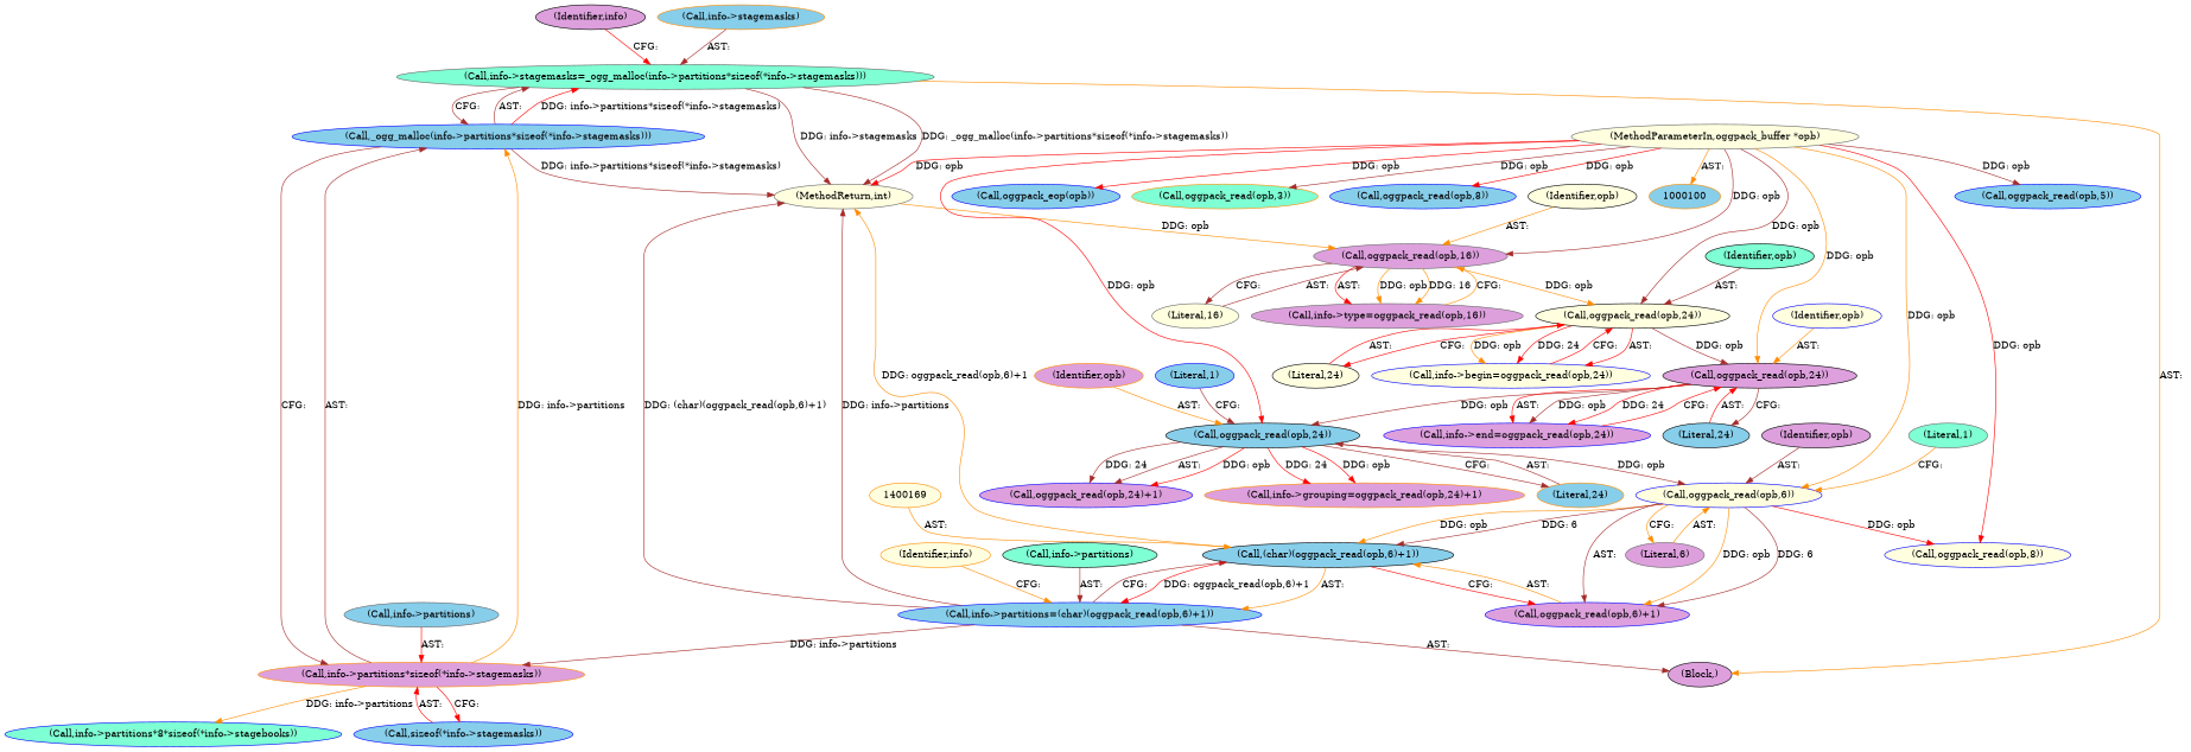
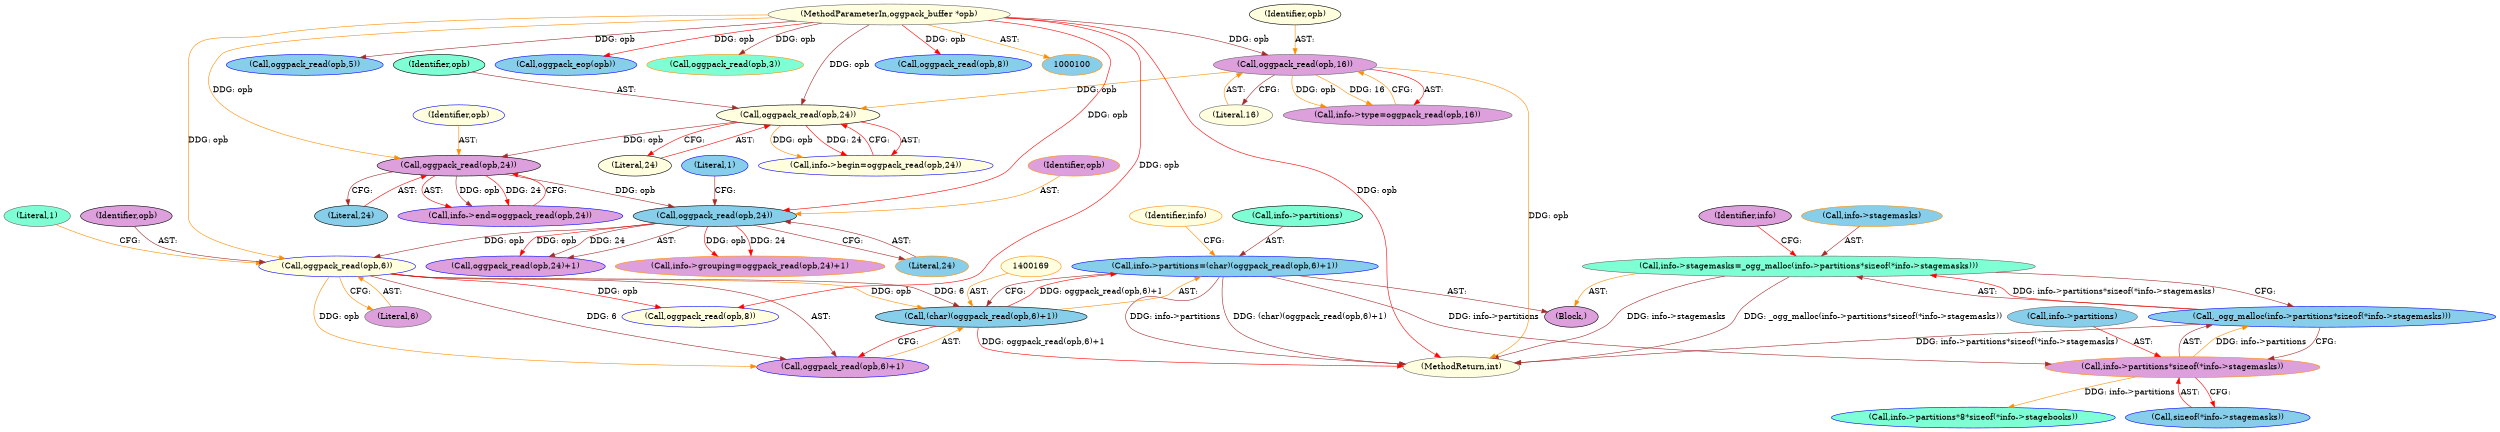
  digraph {
    node [color=blue fillcolor=skyblue style=filled]
    edge [color=brown]
    n1 [color=gray40 fillcolor=aquamarine label="(Call,info->stagemasks=_ogg_malloc(info->partitions*sizeof(*info->stagemasks)))"]
    n2 [label="(Call,_ogg_malloc(info->partitions*sizeof(*info->stagemasks)))"]
    n3 [color=gray40 fillcolor=lightyellow label="(MethodReturn,int)"]
    n4 [color=black fillcolor=plum label="(Block,)"]
    n5 [color=darkorange fillcolor=plum label="(Call,info->partitions*sizeof(*info->stagemasks))"]
    n6 [fillcolor=aquamarine label="(Call,info->partitions*8*sizeof(*info->stagebooks))"]
    n7 [label="(Call,sizeof(*info->stagemasks))"]
    n8 [label="(Call,info->partitions=(char)(oggpack_read(opb,6)+1))"]
    n9 [color=black label="(Call,(char)(oggpack_read(opb,6)+1))"]
    n10 [fillcolor=plum label="(Call,oggpack_read(opb,6)+1)"]
    n11 [fillcolor=lightyellow label="(Call,oggpack_read(opb,6))"]
    n12 [color=gray40 fillcolor=plum label="(Literal,6)"]
    n13 [fillcolor=lightyellow label="(Call,oggpack_read(opb,8))"]
    n14 [color=black label="(Call,oggpack_read(opb,24))"]
    n15 [color=darkorange fillcolor=plum label="(Call,info->grouping=oggpack_read(opb,24)+1)"]
    n16 [fillcolor=plum label="(Call,oggpack_read(opb,24)+1)"]
    n17 [color=darkorange label="(Literal,24)"]
    n18 [color=black fillcolor=plum label="(Call,oggpack_read(opb,24))"]
    n19 [fillcolor=plum label="(Call,info->end=oggpack_read(opb,24))"]
    n20 [color=black label="(Literal,24)"]
    n21 [color=black fillcolor=lightyellow label="(Call,oggpack_read(opb,24))"]
    n22 [fillcolor=lightyellow label="(Call,info->begin=oggpack_read(opb,24))"]
    n23 [color=black fillcolor=lightyellow label="(Literal,24)"]
    n24 [color=gray40 fillcolor=plum label="(Call,oggpack_read(opb,16))"]
    n25 [color=gray40 fillcolor=lightyellow label="(Literal,16)"]
    n26 [color=gray40 fillcolor=plum label="(Call,info->type=oggpack_read(opb,16))"]
    n27 [color=gray40 fillcolor=lightyellow label="(MethodParameterIn,oggpack_buffer *opb)"]
    n28 [label="(Call,oggpack_read(opb,5))"]
    n29 [label="(Call,oggpack_eop(opb))"]
    n30 [color=darkorange fillcolor=aquamarine label="(Call,oggpack_read(opb,3))"]
    n31 [label="(Call,oggpack_read(opb,8))"]
    1000100 [color=darkorange]
    n33 [color=black fillcolor=plum label="(Identifier,info)"]
    n34 [color=darkorange fillcolor=plum label="(Identifier,opb)"]
    n35 [color=darkorange fillcolor=lightyellow label="(Identifier,info)"]
    n36 [color=darkorange label="(Call,info->stagemasks)"]
    n37 [color=gray40 fillcolor=aquamarine label="(Literal,1)"]
    n38 [color=black fillcolor=lightyellow label="(Identifier,opb)"]
    n39 [color=black fillcolor=aquamarine label="(Identifier,opb)"]
    n40 [label="(Literal,1)"]
    n41 [fillcolor=lightyellow label="(Identifier,opb)"]
    n42 [color=black fillcolor=plum label="(Identifier,opb)"]
    n43 [color=gray40 label="(Call,info->partitions)"]
    n44 [color=black fillcolor=aquamarine label="(Call,info->partitions)"]
    n45 [color=darkorange fillcolor=lightyellow label=1400169]
    n1 -> n2 [label="CFG: "]
    n1 -> n3 [label="DDG: info->stagemasks"]
    n1 -> n3 [label="DDG: _ogg_malloc(info->partitions*sizeof(*info->stagemasks))"]
    n1 -> n4 [color=darkorange label="AST: "]
    n2 -> n1 [label="AST: "]
    n2 -> n1 [color=red label="DDG: info->partitions*sizeof(*info->stagemasks)"]
    n2 -> n3 [label="DDG: info->partitions*sizeof(*info->stagemasks)"]
    n2 -> n5 [label="CFG: "]
    n5 -> n2 [label="AST: "]
    n5 -> n2 [color=darkorange label="DDG: info->partitions"]
    n5 -> n6 [color=darkorange label="DDG: info->partitions"]
    n5 -> n7 [color=red label="CFG: "]
    n7 -> n5 [color=red label="AST: "]
    n8 -> n3 [label="DDG: (char)(oggpack_read(opb,6)+1)"]
    n8 -> n3 [label="DDG: info->partitions"]
    n8 -> n4 [label="AST: "]
    n8 -> n5 [label="DDG: info->partitions"]
    n8 -> n9 [label="CFG: "]
-   n9 -> n3 [color=darkorange label="DDG: oggpack_read(opb,6)+1"]
+   n9 -> n3 [color=red label="DDG: oggpack_read(opb,6)+1"]
    n9 -> n8 [color=darkorange label="AST: "]
    n9 -> n8 [color=red label="DDG: oggpack_read(opb,6)+1"]
    n9 -> n10 [color=red label="CFG: "]
    n10 -> n9 [color=darkorange label="AST: "]
    n11 -> n9 [color=darkorange label="DDG: opb"]
    n11 -> n9 [label="DDG: 6"]
    n11 -> n10 [label="AST: "]
    n11 -> n10 [color=darkorange label="DDG: opb"]
    n11 -> n10 [label="DDG: 6"]
    n11 -> n12 [color=darkorange label="CFG: "]
    n11 -> n13 [color=red label="DDG: opb"]
    n12 -> n11 [color=darkorange label="AST: "]
    n14 -> n11 [label="DDG: opb"]
    n14 -> n15 [color=red label="DDG: opb"]
    n14 -> n15 [color=red label="DDG: 24"]
    n14 -> n16 [label="AST: "]
    n14 -> n16 [color=red label="DDG: opb"]
    n14 -> n16 [label="DDG: 24"]
    n14 -> n17 [label="CFG: "]
    n17 -> n14 [label="AST: "]
    n18 -> n14 [label="DDG: opb"]
    n18 -> n19 [color=red label="AST: "]
    n18 -> n19 [label="DDG: opb"]
    n18 -> n19 [color=red label="DDG: 24"]
    n18 -> n20 [label="CFG: "]
    n19 -> n18 [color=red label="CFG: "]
    n20 -> n18 [color=red label="AST: "]
    n21 -> n18 [label="DDG: opb"]
    n21 -> n22 [color=red label="AST: "]
    n21 -> n22 [color=darkorange label="DDG: opb"]
    n21 -> n22 [color=red label="DDG: 24"]
    n21 -> n23 [color=red label="CFG: "]
    n22 -> n21 [color=red label="CFG: "]
    n23 -> n21 [color=red label="AST: "]
-   n3 -> n24 [color=darkorange label="DDG: opb"]
+   n24 -> n3 [color=darkorange label="DDG: opb"]
    n24 -> n21 [color=darkorange label="DDG: opb"]
    n24 -> n25 [label="CFG: "]
    n24 -> n26 [color=red label="AST: "]
    n24 -> n26 [color=darkorange label="DDG: opb"]
    n24 -> n26 [color=darkorange label="DDG: 16"]
-   n25 -> n24 [label="AST: "]
+   n25 -> n24 [color=darkorange label="AST: "]
    n26 -> n24 [color=darkorange label="CFG: "]
    n27 -> n3 [color=red label="DDG: opb"]
    n27 -> n11 [color=darkorange label="DDG: opb"]
    n27 -> n13 [color=red label="DDG: opb"]
    n27 -> n14 [color=red label="DDG: opb"]
    n27 -> n18 [color=darkorange label="DDG: opb"]
    n27 -> n21 [label="DDG: opb"]
    n27 -> n24 [label="DDG: opb"]
    n27 -> n28 [label="DDG: opb"]
    n27 -> n29 [color=red label="DDG: opb"]
    n27 -> n30 [label="DDG: opb"]
    n27 -> n31 [color=red label="DDG: opb"]
    n27 -> 1000100 [color=darkorange label="AST: "]
    n33 -> n1 [color=red label="CFG: "]
    n34 -> n14 [color=darkorange label="AST: "]
    n35 -> n8 [color=darkorange label="CFG: "]
    n36 -> n1 [label="AST: "]
    n37 -> n11 [color=darkorange label="CFG: "]
    n38 -> n24 [color=darkorange label="AST: "]
    n39 -> n21 [label="AST: "]
    n40 -> n14 [label="CFG: "]
    n41 -> n18 [color=darkorange label="AST: "]
    n42 -> n11 [label="AST: "]
    n43 -> n5 [color=red label="AST: "]
    n44 -> n8 [label="AST: "]
    n45 -> n9 [color=darkorange label="AST: "]
  }
